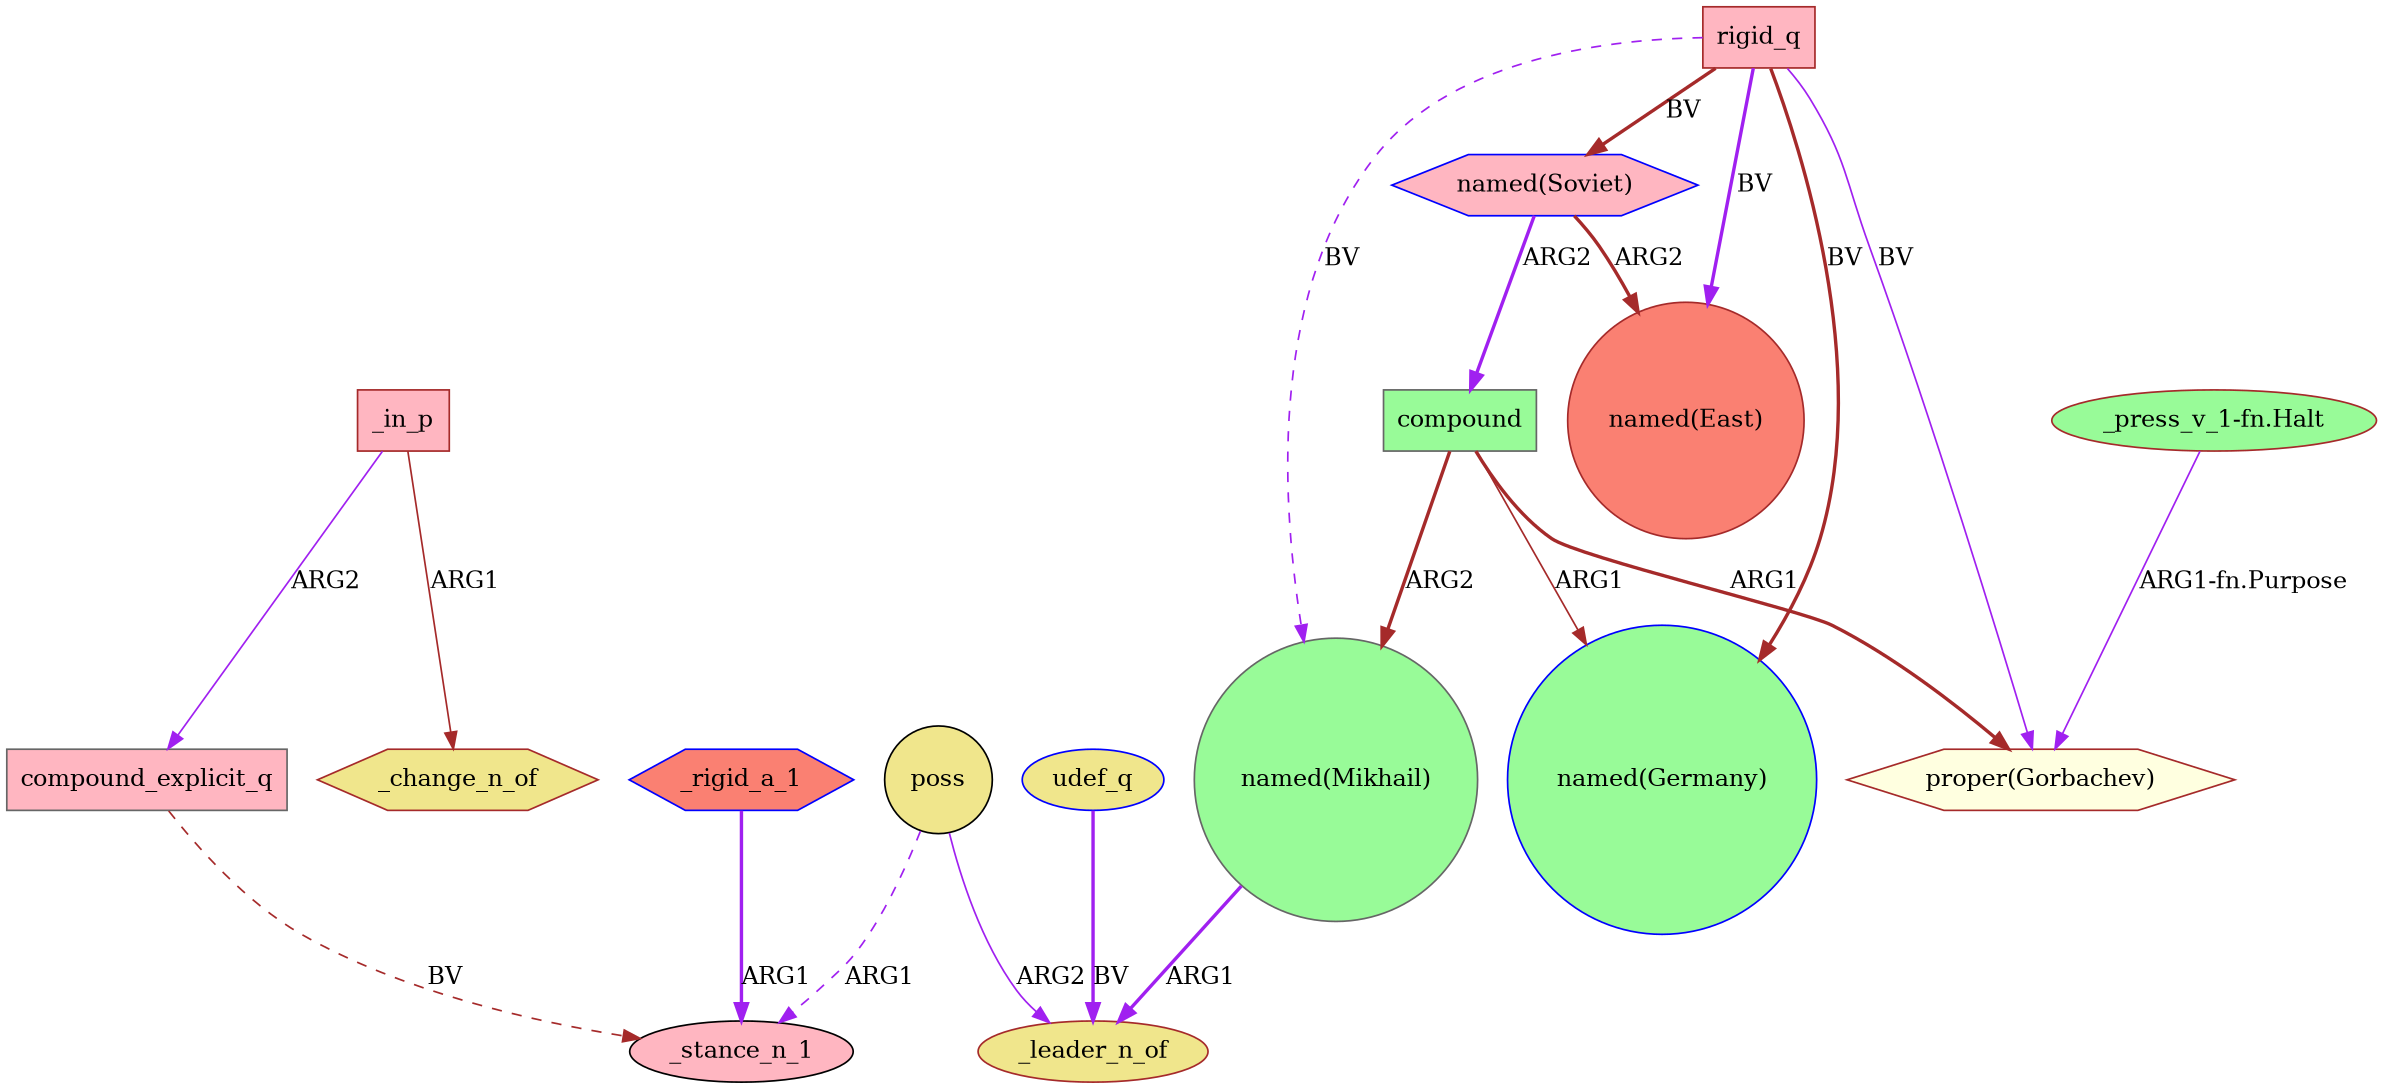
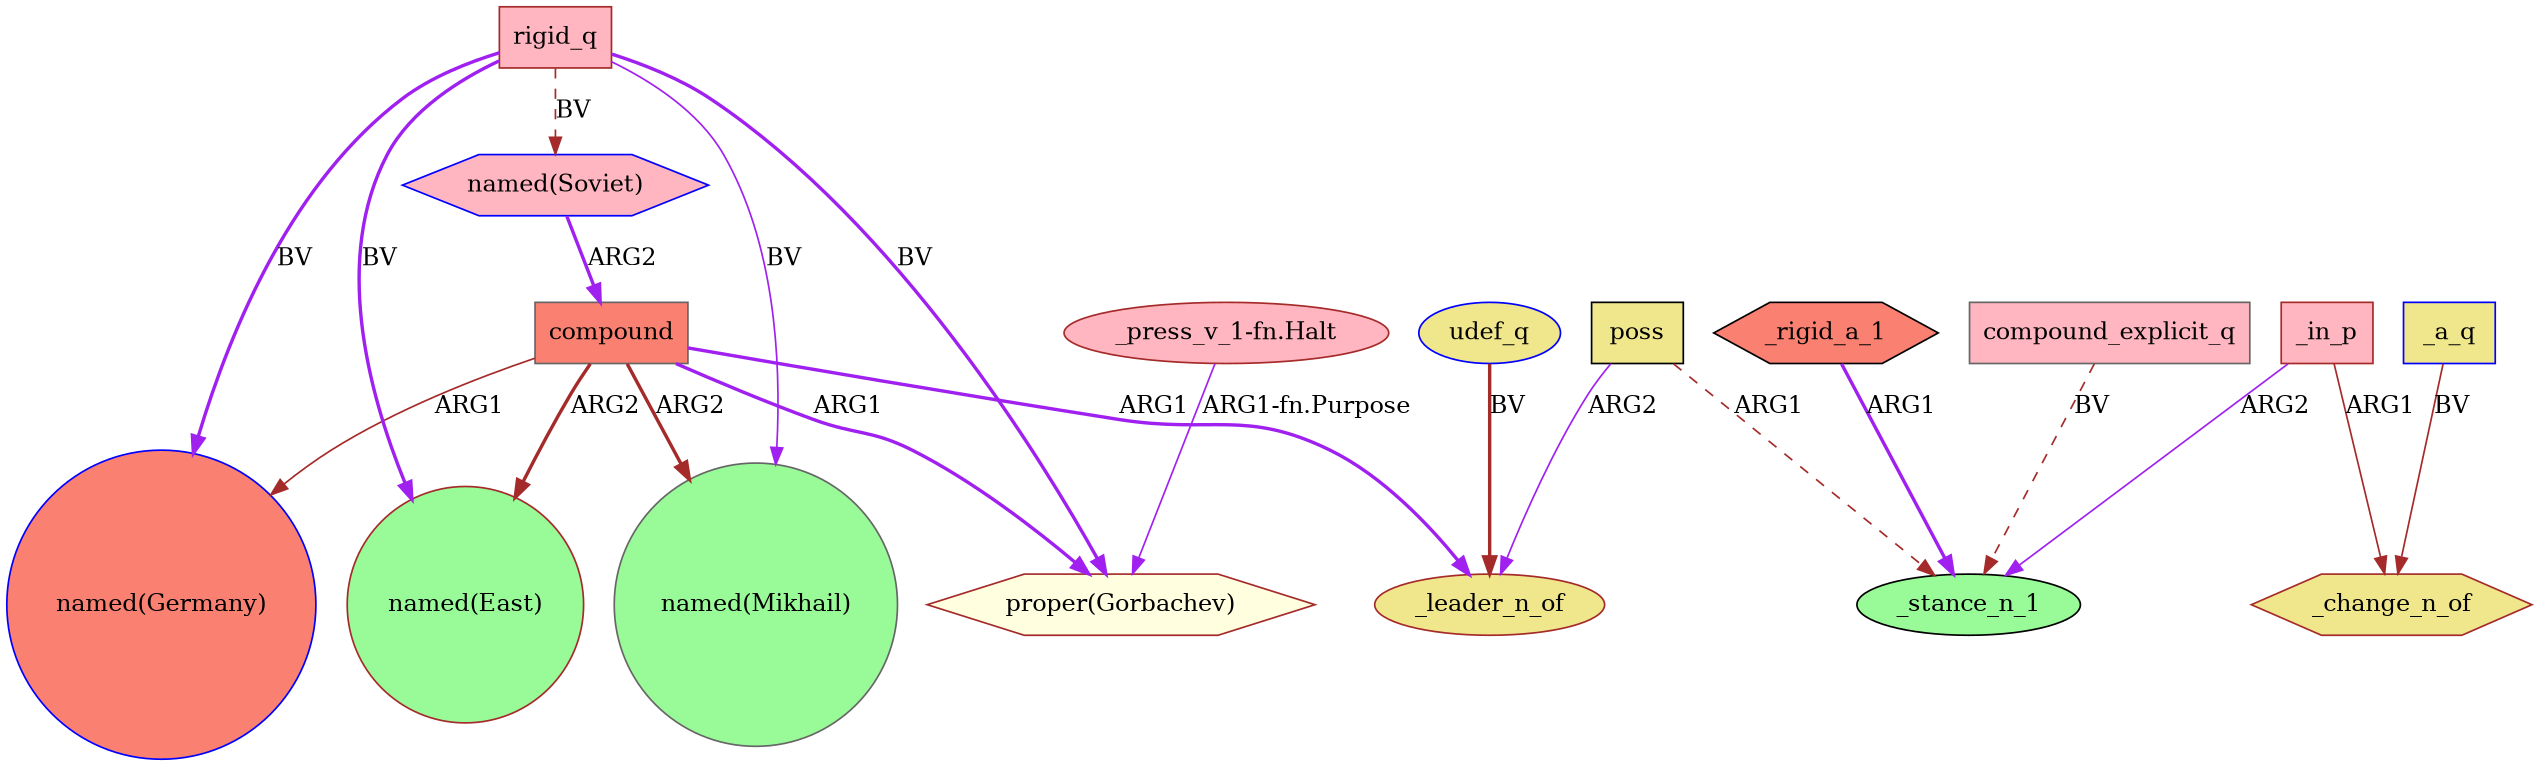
  digraph {
    node [color=brown fillcolor=lightpink shape=box style=filled]
    edge [color=purple style=bold]
-   compound [color=gray40 fillcolor=palegreen]
+   compound [color=gray40 fillcolor=salmon]
    "named(Mikhail)" [color=gray40 fillcolor=palegreen shape=circle]
-   "named(East)" [fillcolor=salmon shape=circle]
-   "named(Germany)" [color=blue fillcolor=palegreen shape=circle]
+   "named(East)" [fillcolor=palegreen shape=circle]
+   "named(Germany)" [color=blue fillcolor=salmon shape=circle]
    n5 [fillcolor=lightyellow label="proper(Gorbachev)" shape=hexagon]
    _leader_n_of [fillcolor=khaki shape=ellipse]
    "named(Soviet)" [color=blue shape=hexagon]
-   "_press_v_1-fn.Halt" [fillcolor=palegreen shape=ellipse]
+   "_press_v_1-fn.Halt" [shape=ellipse]
    _change_n_of [fillcolor=khaki shape=hexagon]
    n10 [color=gray40 label=compound_explicit_q]
-   _stance_n_1 [color=black shape=ellipse]
+   _stance_n_1 [color=black fillcolor=palegreen shape=ellipse]
    n12 [label=rigid_q]
-   poss [color=black fillcolor=khaki shape=circle]
+   poss [color=black fillcolor=khaki]
    udef_q [color=blue fillcolor=khaki shape=ellipse]
-   _rigid_a_1 [color=blue fillcolor=salmon shape=hexagon]
+   _rigid_a_1 [color=black fillcolor=salmon shape=hexagon]
+   _a_q [color=blue fillcolor=khaki]
    _in_p
    compound -> "named(Mikhail)" [color=brown label=ARG2]
-   "named(Soviet)" -> "named(East)" [color=brown label=ARG2]
+   compound -> "named(East)" [color=brown label=ARG2]
    compound -> "named(Germany)" [color=brown label=ARG1 style=solid]
-   compound -> n5 [color=brown label=ARG1]
-   "named(Mikhail)" -> _leader_n_of [label=ARG1]
+   compound -> n5 [label=ARG1]
+   compound -> _leader_n_of [label=ARG1]
    "named(Soviet)" -> compound [label=ARG2]
    "_press_v_1-fn.Halt" -> n5 [label="ARG1-fn.Purpose" style=solid]
    n10 -> _stance_n_1 [color=brown label=BV style=dashed]
-   n12 -> "named(Mikhail)" [label=BV style=dashed]
+   n12 -> "named(Mikhail)" [label=BV style=solid]
    n12 -> "named(East)" [label=BV]
-   n12 -> "named(Germany)" [color=brown label=BV]
-   n12 -> n5 [label=BV style=solid]
-   n12 -> "named(Soviet)" [color=brown label=BV]
+   n12 -> "named(Germany)" [label=BV]
+   n12 -> n5 [label=BV]
+   n12 -> "named(Soviet)" [color=brown label=BV style=dashed]
    poss -> _leader_n_of [label=ARG2 style=solid]
-   poss -> _stance_n_1 [label=ARG1 style=dashed]
-   udef_q -> _leader_n_of [label=BV]
+   poss -> _stance_n_1 [color=brown label=ARG1 style=dashed]
+   udef_q -> _leader_n_of [color=brown label=BV]
    _rigid_a_1 -> _stance_n_1 [label=ARG1]
+   _a_q -> _change_n_of [color=brown label=BV style=solid]
    _in_p -> _change_n_of [color=brown label=ARG1 style=solid]
-   _in_p -> n10 [label=ARG2 style=solid]
+   _in_p -> _stance_n_1 [label=ARG2 style=solid]
  }
